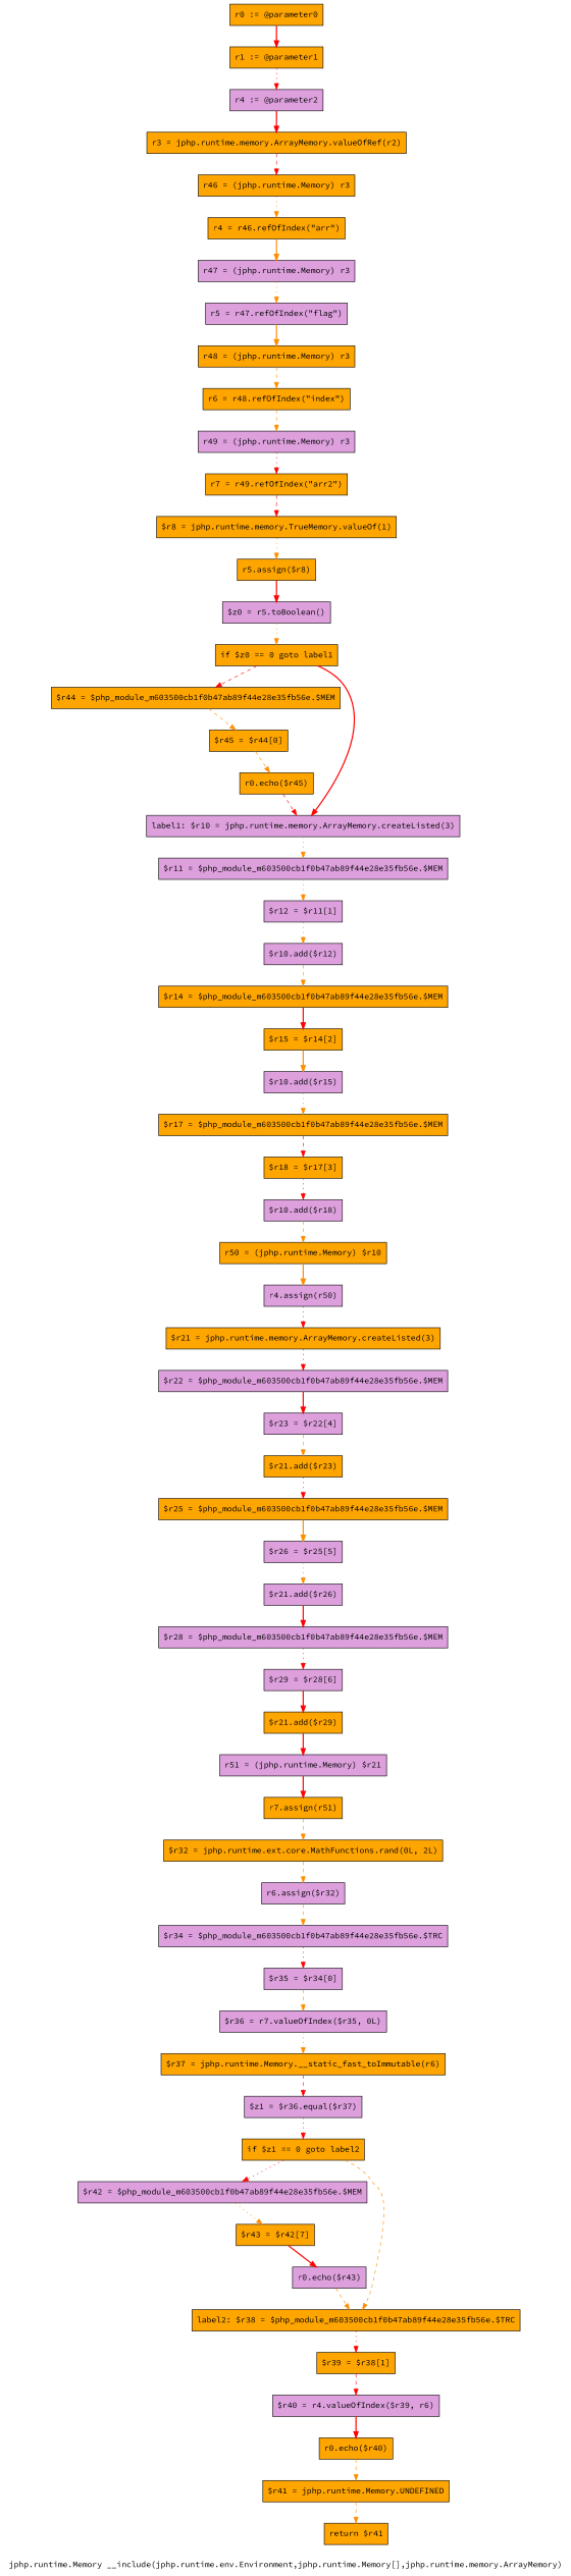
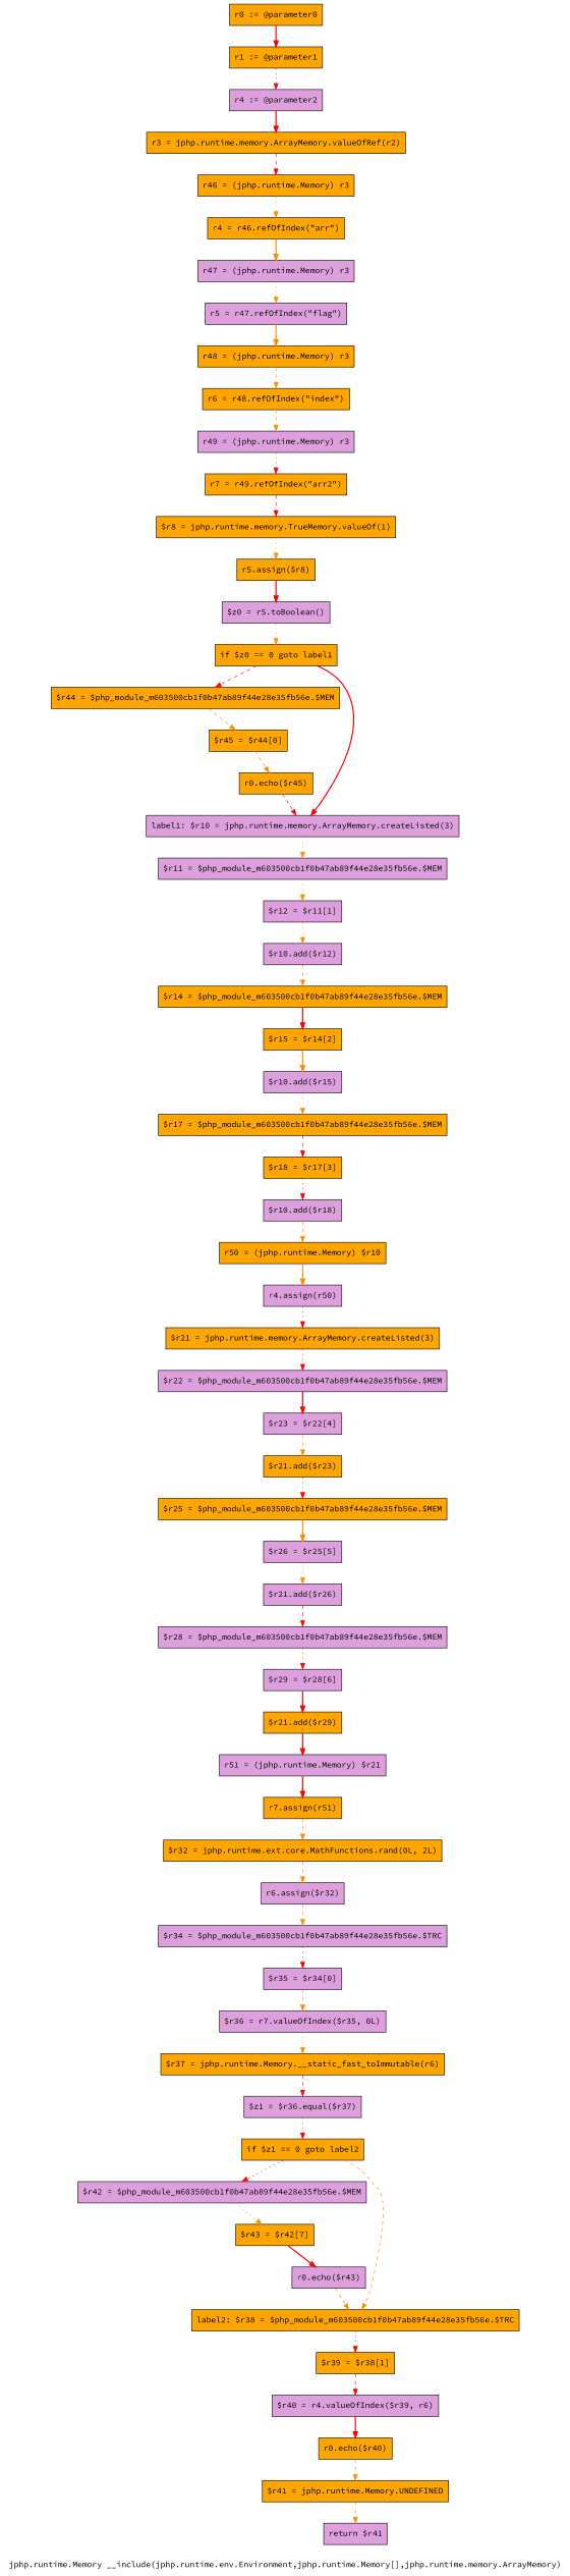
  digraph {
    fontname="Source Code Pro"
    label="jphp.runtime.Memory __include(jphp.runtime.env.Environment,jphp.runtime.Memory[],jphp.runtime.memory.ArrayMemory)"
    node [fillcolor=orange fontname="Source Code Pro" shape=box style=filled]
    edge [color=darkorange fontname="Source Code Pro" style=dotted]
    n1 [label="r0 := @parameter0"]
    n2 [label="r1 := @parameter1"]
    n3 [fillcolor=plum label="r4 := @parameter2"]
    n4 [label="r3 = jphp.runtime.memory.ArrayMemory.valueOfRef(r2)"]
    n5 [label="r46 = (jphp.runtime.Memory) r3"]
    n6 [label="r4 = r46.refOfIndex(\"arr\")"]
    n7 [fillcolor=plum label="r47 = (jphp.runtime.Memory) r3"]
    n8 [fillcolor=plum label="r5 = r47.refOfIndex(\"flag\")"]
    n9 [label="r48 = (jphp.runtime.Memory) r3"]
    n10 [label="r6 = r48.refOfIndex(\"index\")"]
    n11 [fillcolor=plum label="r49 = (jphp.runtime.Memory) r3"]
    n12 [label="r7 = r49.refOfIndex(\"arr2\")"]
    n13 [label="$r8 = jphp.runtime.memory.TrueMemory.valueOf(1)"]
    n14 [label="r5.assign($r8)"]
    n15 [fillcolor=plum label="$z0 = r5.toBoolean()"]
    n16 [label="if $z0 == 0 goto label1"]
    n17 [label="$r44 = $php_module_m603500cb1f0b47ab89f44e28e35fb56e.$MEM"]
    n18 [fillcolor=plum label="label1: $r10 = jphp.runtime.memory.ArrayMemory.createListed(3)"]
    n19 [label="$r45 = $r44[0]"]
    n20 [fillcolor=plum label="$r11 = $php_module_m603500cb1f0b47ab89f44e28e35fb56e.$MEM"]
    n21 [label="r0.echo($r45)"]
    n22 [fillcolor=plum label="$r12 = $r11[1]"]
    n23 [fillcolor=plum label="$r10.add($r12)"]
    n24 [label="$r14 = $php_module_m603500cb1f0b47ab89f44e28e35fb56e.$MEM"]
    n25 [label="$r15 = $r14[2]"]
    n26 [fillcolor=plum label="$r10.add($r15)"]
    n27 [label="$r17 = $php_module_m603500cb1f0b47ab89f44e28e35fb56e.$MEM"]
    n28 [label="$r18 = $r17[3]"]
    n29 [fillcolor=plum label="$r10.add($r18)"]
    n30 [label="r50 = (jphp.runtime.Memory) $r10"]
    n31 [fillcolor=plum label="r4.assign(r50)"]
    n32 [label="$r21 = jphp.runtime.memory.ArrayMemory.createListed(3)"]
    n33 [fillcolor=plum label="$r22 = $php_module_m603500cb1f0b47ab89f44e28e35fb56e.$MEM"]
    n34 [fillcolor=plum label="$r23 = $r22[4]"]
    n35 [label="$r21.add($r23)"]
    n36 [label="$r25 = $php_module_m603500cb1f0b47ab89f44e28e35fb56e.$MEM"]
    n37 [fillcolor=plum label="$r26 = $r25[5]"]
    n38 [fillcolor=plum label="$r21.add($r26)"]
    n39 [fillcolor=plum label="$r28 = $php_module_m603500cb1f0b47ab89f44e28e35fb56e.$MEM"]
    n40 [fillcolor=plum label="$r29 = $r28[6]"]
    n41 [label="$r21.add($r29)"]
    n42 [fillcolor=plum label="r51 = (jphp.runtime.Memory) $r21"]
    n43 [label="r7.assign(r51)"]
    n44 [label="$r32 = jphp.runtime.ext.core.MathFunctions.rand(0L, 2L)"]
    n45 [fillcolor=plum label="r6.assign($r32)"]
    n46 [fillcolor=plum label="$r34 = $php_module_m603500cb1f0b47ab89f44e28e35fb56e.$TRC"]
    n47 [fillcolor=plum label="$r35 = $r34[0]"]
    n48 [fillcolor=plum label="$r36 = r7.valueOfIndex($r35, 0L)"]
    n49 [label="$r37 = jphp.runtime.Memory.__static_fast_toImmutable(r6)"]
    n50 [fillcolor=plum label="$z1 = $r36.equal($r37)"]
    n51 [label="if $z1 == 0 goto label2"]
    n52 [fillcolor=plum label="$r42 = $php_module_m603500cb1f0b47ab89f44e28e35fb56e.$MEM"]
    n53 [label="label2: $r38 = $php_module_m603500cb1f0b47ab89f44e28e35fb56e.$TRC"]
    n54 [label="$r43 = $r42[7]"]
    n55 [label="$r39 = $r38[1]"]
    n56 [fillcolor=plum label="r0.echo($r43)"]
    n57 [fillcolor=plum label="$r40 = r4.valueOfIndex($r39, r6)"]
    n58 [label="r0.echo($r40)"]
    n59 [label="$r41 = jphp.runtime.Memory.UNDEFINED"]
-   n60 [label="return $r41"]
+   n60 [fillcolor=plum label="return $r41"]
    n1 -> n2 [color=red style=bold]
    n2 -> n3 [color=red]
    n3 -> n4 [color=red style=bold]
    n4 -> n5 [color=red style=dashed]
    n5 -> n6
    n6 -> n7 [style=bold]
    n7 -> n8
    n8 -> n9 [style=bold]
    n9 -> n10 [style=dashed]
    n10 -> n11 [style=dashed]
    n11 -> n12 [color=red]
    n12 -> n13 [color=red style=dashed]
    n13 -> n14
    n14 -> n15 [color=red style=bold]
    n15 -> n16
    n16 -> n17 [color=red style=dashed]
    n16 -> n18 [color=red style=bold]
    n17 -> n19 [style=dashed]
    n18 -> n20
    n19 -> n21 [style=dashed]
    n20 -> n22
    n21 -> n18 [color=red style=dashed]
    n22 -> n23
    n23 -> n24 [style=dashed]
    n24 -> n25 [color=red style=bold]
    n25 -> n26 [style=bold]
    n26 -> n27
    n27 -> n28 [color=red style=dashed]
    n28 -> n29 [color=red]
    n29 -> n30 [style=dashed]
    n30 -> n31 [style=bold]
    n31 -> n32 [color=red]
    n32 -> n33 [color=red]
    n33 -> n34 [color=red style=bold]
    n34 -> n35 [style=dashed]
    n35 -> n36 [color=red]
    n36 -> n37 [style=bold]
    n37 -> n38
-   n38 -> n39 [color=red style=bold]
+   n38 -> n39 [color=red style=dashed]
    n39 -> n40 [color=red]
    n40 -> n41 [color=red style=bold]
    n41 -> n42 [color=red style=bold]
    n42 -> n43 [color=red style=bold]
    n43 -> n44 [style=dashed]
    n44 -> n45 [style=dashed]
    n45 -> n46 [style=dashed]
    n46 -> n47 [color=red]
    n47 -> n48 [style=dashed]
    n48 -> n49
    n49 -> n50 [color=red style=dashed]
    n50 -> n51 [color=red]
    n51 -> n52 [color=red]
    n51 -> n53 [style=dashed]
    n52 -> n54
    n53 -> n55 [color=red]
    n54 -> n56 [color=red style=bold]
    n55 -> n57 [color=red style=dashed]
    n56 -> n53 [style=dashed]
    n57 -> n58 [color=red style=bold]
    n58 -> n59 [style=dashed]
    n59 -> n60 [style=dashed]
  }
